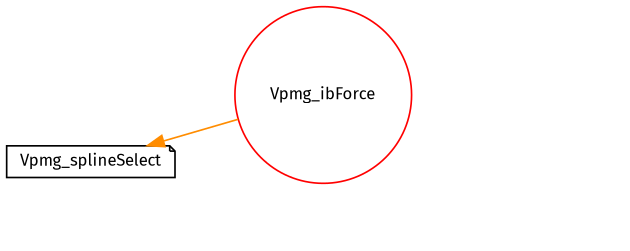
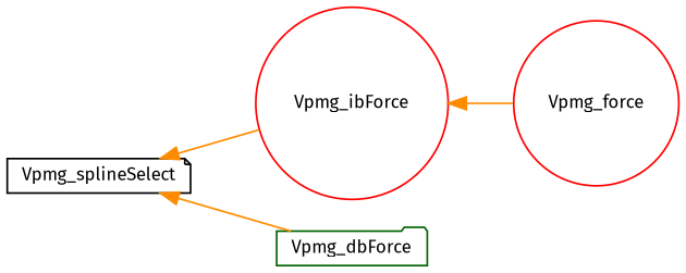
  digraph {
    fontname="Fira Sans"
    rankdir=LR
    node [color=red fillcolor=white fontname="Fira Sans" fontsize=10 shape=circle style=filled]
    edge [color=darkorange dir=back fontname="Fira Sans" fontsize=10 labelfontname=FreeSans labelfontsize=10 style=solid]
    n1 [color=black height=0.2 label=Vpmg_splineSelect shape=note width=0.4]
    n2 [height=0.2 label=Vpmg_ibForce width=0.4]
+   n3 [color=darkgreen height=0.2 label=Vpmg_dbForce shape=folder width=0.4]
+   n4 [height=0.2 label=Vpmg_force width=0.4]
    n1 -> n2
+   n1 -> n3
+   n2 -> n4
  }
